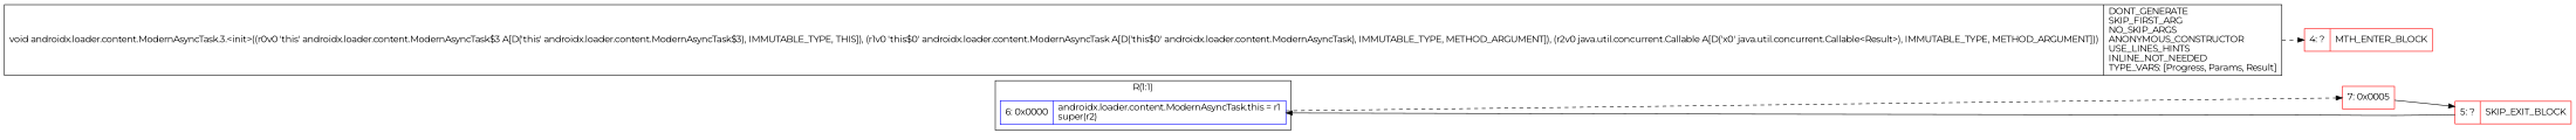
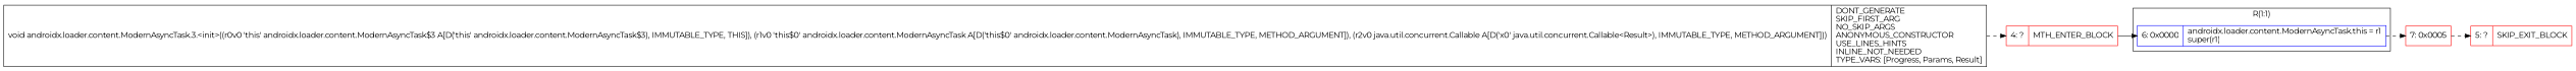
  digraph {
    fontname=Montserrat
    rankdir=LR
    node [color=red fontname=Montserrat shape=record]
    edge [fontname=Montserrat style=dashed]
-   n1 [color=blue label="{6\:\ 0x0000|androidx.loader.content.ModernAsyncTask.this = r1\lsuper(r2)\l}"]
+   n1 [color=blue label="{6\:\ 0x0000|androidx.loader.content.ModernAsyncTask.this = r1\lsuper(r1)\l}"]
    n2 [label="{7\:\ 0x0005}"]
    n3 [label="{5\:\ ?|SKIP_EXIT_BLOCK\l}"]
    n4 [label="{4\:\ ?|MTH_ENTER_BLOCK\l}"]
    n5 [label="{void androidx.loader.content.ModernAsyncTask.3.\<init\>((r0v0 'this' androidx.loader.content.ModernAsyncTask$3 A[D('this' androidx.loader.content.ModernAsyncTask$3), IMMUTABLE_TYPE, THIS]), (r1v0 'this$0' androidx.loader.content.ModernAsyncTask A[D('this$0' androidx.loader.content.ModernAsyncTask), IMMUTABLE_TYPE, METHOD_ARGUMENT]), (r2v0 java.util.concurrent.Callable A[D('x0' java.util.concurrent.Callable\<Result\>), IMMUTABLE_TYPE, METHOD_ARGUMENT]))  | DONT_GENERATE\lSKIP_FIRST_ARG\lNO_SKIP_ARGS\lANONYMOUS_CONSTRUCTOR\lUSE_LINES_HINTS\lINLINE_NOT_NEEDED\lTYPE_VARS: [Progress, Params, Result]\l}" color=""]
    subgraph cluster_1 {
      label="R(1:1)"
      n1
    }
    n1 -> n2
-   n2 -> n3 [style=solid]
-   n3 -> n1 [style=solid]
+   n2 -> n3
+   n4 -> n1 [style=solid]
    n5 -> n4
  }
